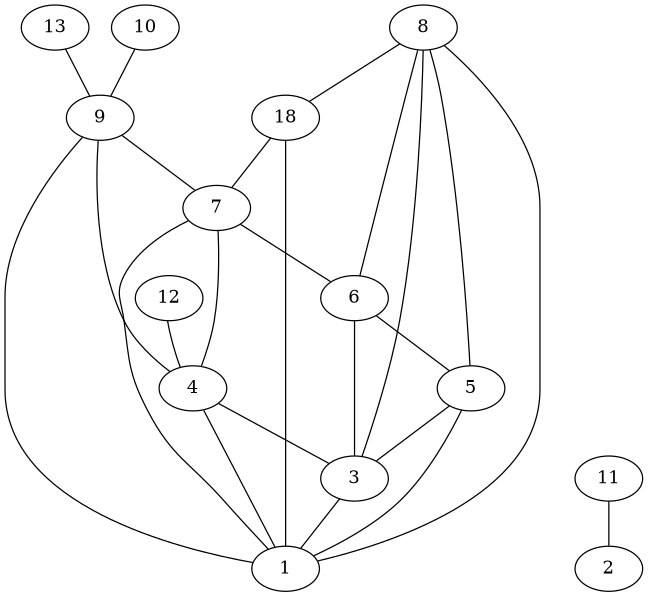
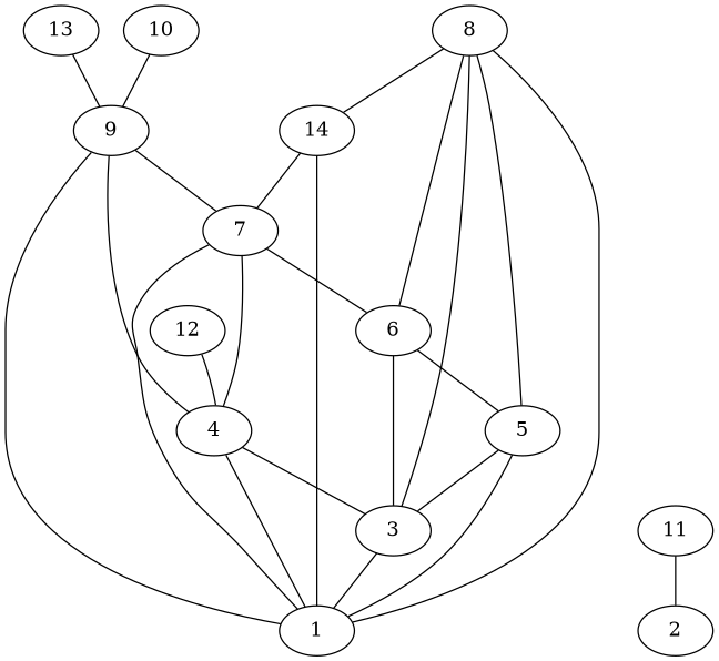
  digraph {
    rankdir=BT
    edge [arrowhead=both]
    1
    3
    4
    5
    7
    8
    9
-   14 [label=18]
+   14
    6
    12
    10
    13
    2
    11
    1 -> 3
    1 -> 4
    1 -> 5
    1 -> 7
    1 -> 8
    1 -> 9
    1 -> 14
    3 -> 4
    3 -> 5
    3 -> 8
    3 -> 6
    4 -> 7
    4 -> 9
-   4 -> 12
+   12 -> 4
    5 -> 8
    5 -> 6
    7 -> 9
    7 -> 14
    9 -> 10
    9 -> 13
    14 -> 8
    6 -> 7
    6 -> 8
    2 -> 11
  }
